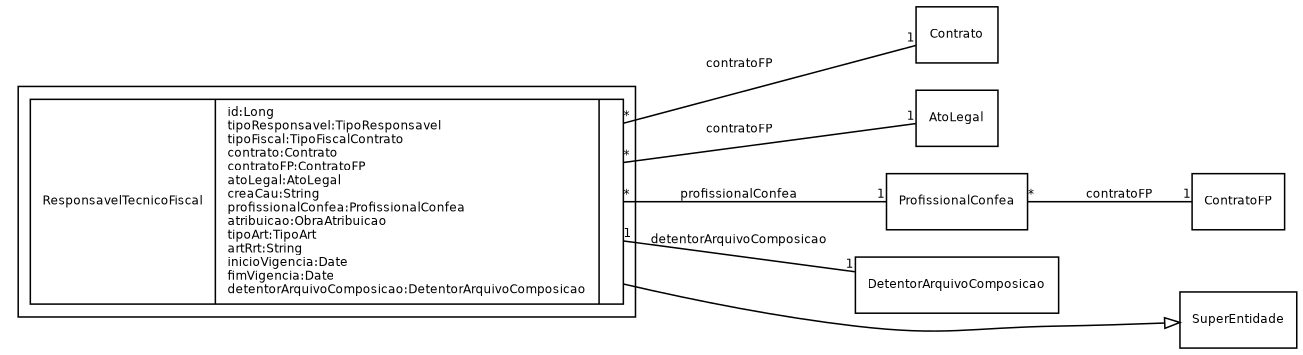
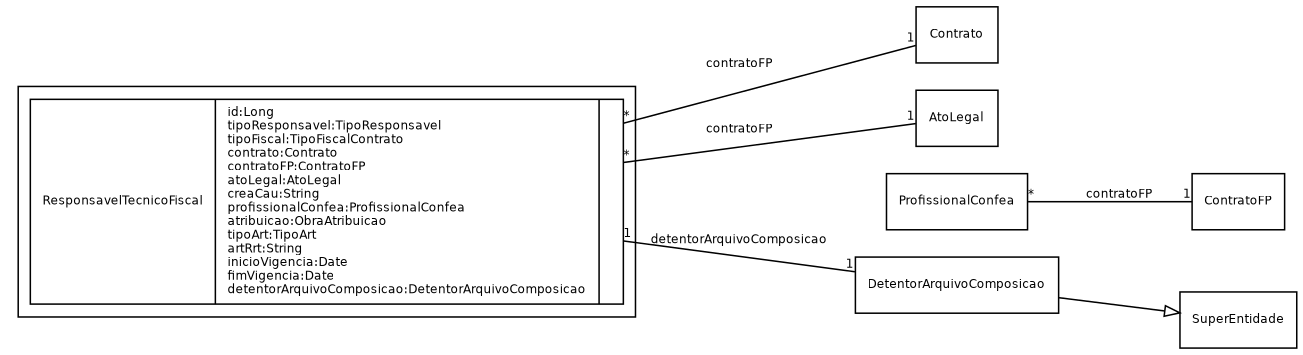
  digraph {
    fontname="DejaVu Sans"
    fontsize=8
    rankdir=LR
    node [fontname="DejaVu Sans" fontsize=8 shape=record]
    edge [arrowhead=none fontname="DejaVu Sans" fontsize=8 headlabel=1 taillabel="*"]
    n1 [label="{ResponsavelTecnicoFiscal|id:Long\ltipoResponsavel:TipoResponsavel\ltipoFiscal:TipoFiscalContrato\lcontrato:Contrato\lcontratoFP:ContratoFP\latoLegal:AtoLegal\lcreaCau:String\lprofissionalConfea:ProfissionalConfea\latribuicao:ObraAtribuicao\ltipoArt:TipoArt\lartRrt:String\linicioVigencia:Date\lfimVigencia:Date\ldetentorArquivoComposicao:DetentorArquivoComposicao\l|\l}"]
    Contrato
    AtoLegal
    ProfissionalConfea
    DetentorArquivoComposicao
    SuperEntidade
    ContratoFP
    subgraph cluster_1 {
      n1
    }
    n1 -> Contrato [label=contratoFP]
    n1 -> AtoLegal [label=contratoFP]
-   n1 -> ProfissionalConfea [label=profissionalConfea]
    n1 -> DetentorArquivoComposicao [label=detentorArquivoComposicao taillabel=1]
-   n1 -> SuperEntidade [arrowhead=empty headlabel="" taillabel=""]
+   DetentorArquivoComposicao -> SuperEntidade [arrowhead=empty headlabel="" taillabel=""]
    ProfissionalConfea -> ContratoFP [label=contratoFP]
  }
